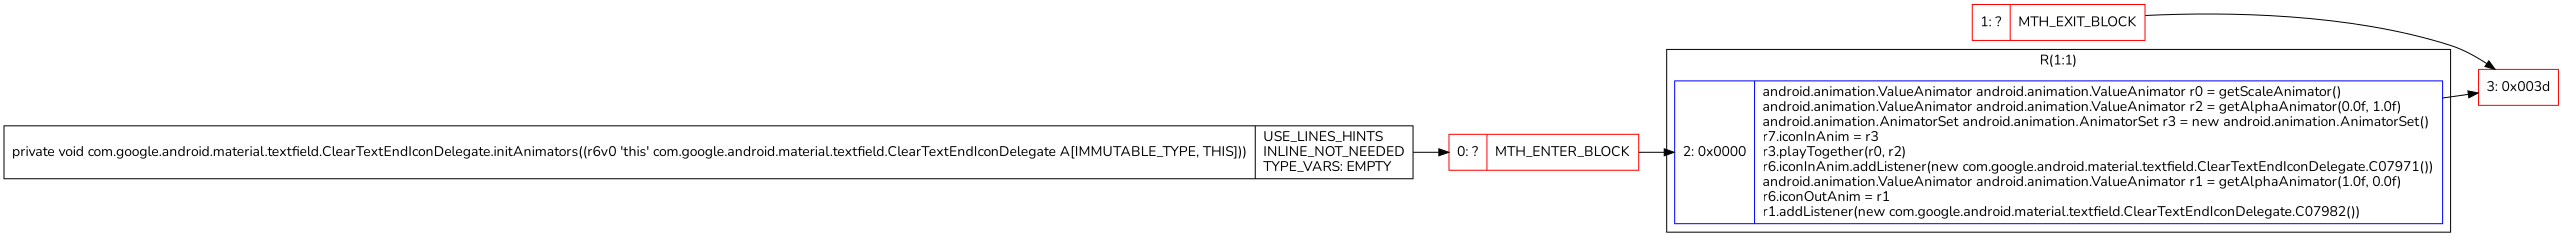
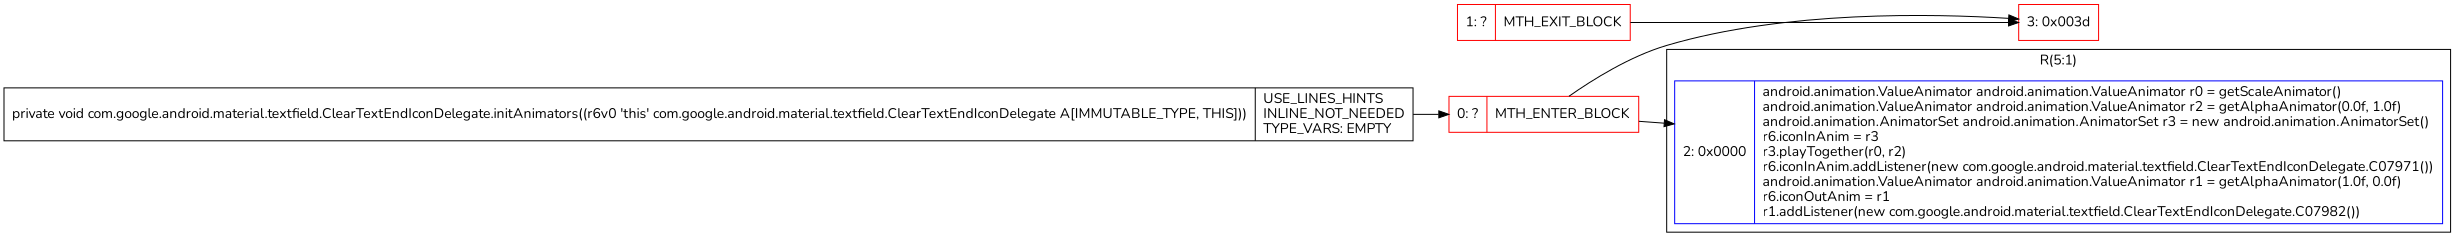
  digraph {
    fontname=Nunito
    rankdir=LR
    node [color=red fontname=Nunito shape=record]
    edge [fontname=Nunito]
-   n1 [color=blue label="{2\:\ 0x0000|android.animation.ValueAnimator android.animation.ValueAnimator r0 = getScaleAnimator()\landroid.animation.ValueAnimator android.animation.ValueAnimator r2 = getAlphaAnimator(0.0f, 1.0f)\landroid.animation.AnimatorSet android.animation.AnimatorSet r3 = new android.animation.AnimatorSet()\lr7.iconInAnim = r3\lr3.playTogether(r0, r2)\lr6.iconInAnim.addListener(new com.google.android.material.textfield.ClearTextEndIconDelegate.C07971())\landroid.animation.ValueAnimator android.animation.ValueAnimator r1 = getAlphaAnimator(1.0f, 0.0f)\lr6.iconOutAnim = r1\lr1.addListener(new com.google.android.material.textfield.ClearTextEndIconDelegate.C07982())\l}"]
+   n1 [color=blue label="{2\:\ 0x0000|android.animation.ValueAnimator android.animation.ValueAnimator r0 = getScaleAnimator()\landroid.animation.ValueAnimator android.animation.ValueAnimator r2 = getAlphaAnimator(0.0f, 1.0f)\landroid.animation.AnimatorSet android.animation.AnimatorSet r3 = new android.animation.AnimatorSet()\lr6.iconInAnim = r3\lr3.playTogether(r0, r2)\lr6.iconInAnim.addListener(new com.google.android.material.textfield.ClearTextEndIconDelegate.C07971())\landroid.animation.ValueAnimator android.animation.ValueAnimator r1 = getAlphaAnimator(1.0f, 0.0f)\lr6.iconOutAnim = r1\lr1.addListener(new com.google.android.material.textfield.ClearTextEndIconDelegate.C07982())\l}"]
    n2 [label="{3\:\ 0x003d}"]
    n3 [label="{0\:\ ?|MTH_ENTER_BLOCK\l}"]
    n4 [label="{1\:\ ?|MTH_EXIT_BLOCK\l}"]
    n5 [label="{private void com.google.android.material.textfield.ClearTextEndIconDelegate.initAnimators((r6v0 'this' com.google.android.material.textfield.ClearTextEndIconDelegate A[IMMUTABLE_TYPE, THIS]))  | USE_LINES_HINTS\lINLINE_NOT_NEEDED\lTYPE_VARS: EMPTY\l}" color=""]
    subgraph cluster_1 {
-     label="R(1:1)"
+     label="R(5:1)"
      n1
    }
-   n1 -> n2
+   n3 -> n2
    n3 -> n1
    n4 -> n2
    n5 -> n3
  }
